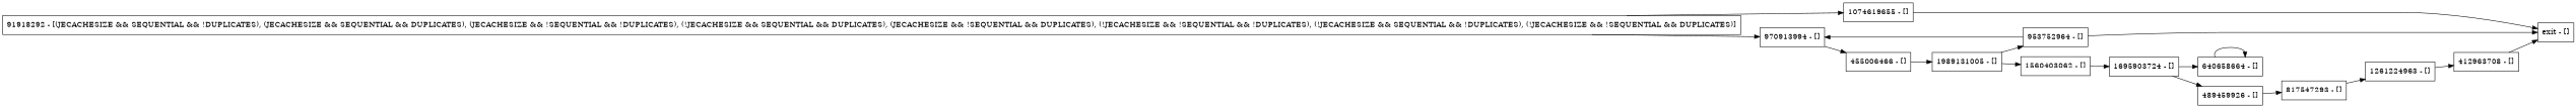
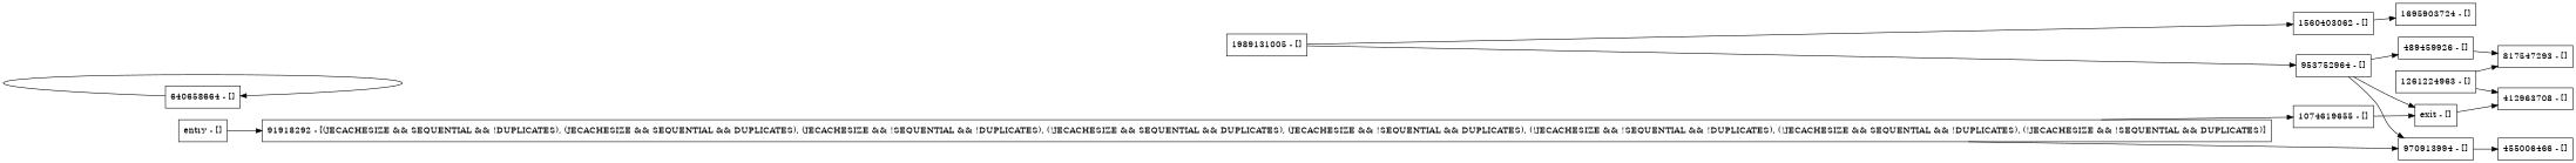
  digraph {
    rankdir=LR
    node [shape=record]
    n1 [label="91918292 - [(JECACHESIZE && SEQUENTIAL && !DUPLICATES), (JECACHESIZE && SEQUENTIAL && DUPLICATES), (JECACHESIZE && !SEQUENTIAL && !DUPLICATES), (!JECACHESIZE && SEQUENTIAL && DUPLICATES), (JECACHESIZE && !SEQUENTIAL && DUPLICATES), (!JECACHESIZE && !SEQUENTIAL && !DUPLICATES), (!JECACHESIZE && SEQUENTIAL && !DUPLICATES), (!JECACHESIZE && !SEQUENTIAL && DUPLICATES)]"]
    n2 [label="1074619655 - []"]
    n3 [label="970913994 - []"]
    n4 [label="exit - []"]
    n5 [label="455006466 - []"]
    n6 [label="1989131005 - []"]
    n7 [label="953752964 - []"]
    n8 [label="1560403062 - []"]
    n9 [label="640658664 - []"]
    n10 [label="1695903724 - []"]
    n11 [label="489459926 - []"]
+   n12 [label="entry - []"]
    n13 [label="412963708 - []"]
    n14 [label="817547293 - []"]
    n15 [label="1261224963 - []"]
    n1 -> n2
    n1 -> n3
    n2 -> n4
    n3 -> n5
-   n5 -> n6
    n6 -> n7
    n6 -> n8
    n7 -> n3
    n7 -> n4
    n8 -> n10
    n9 -> n9
-   n10 -> n9
-   n10 -> n11
+   n7 -> n11
    n11 -> n14
-   n13 -> n4
-   n14 -> n15
+   n12 -> n1
+   n4 -> n13
+   n15 -> n14
    n15 -> n13
  }
